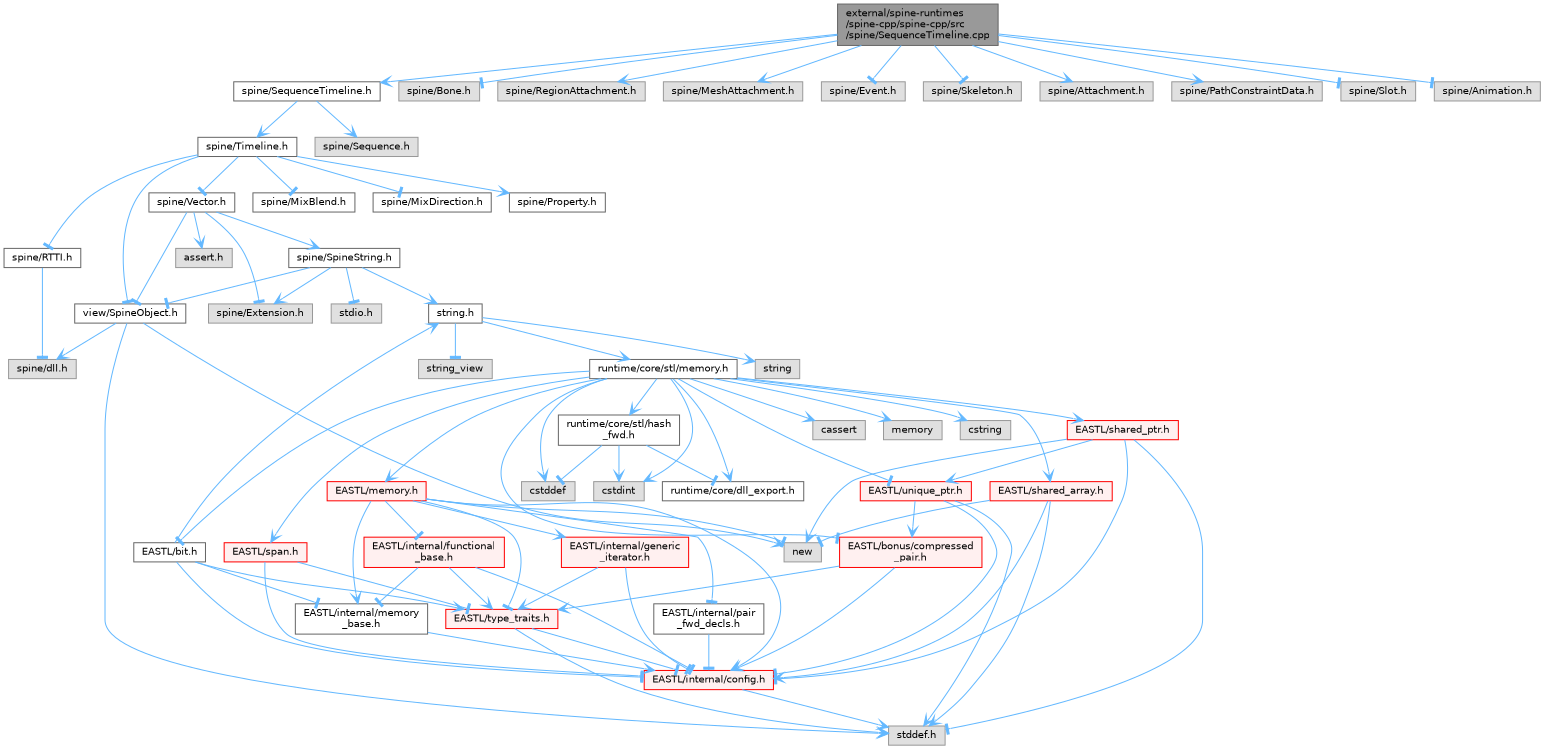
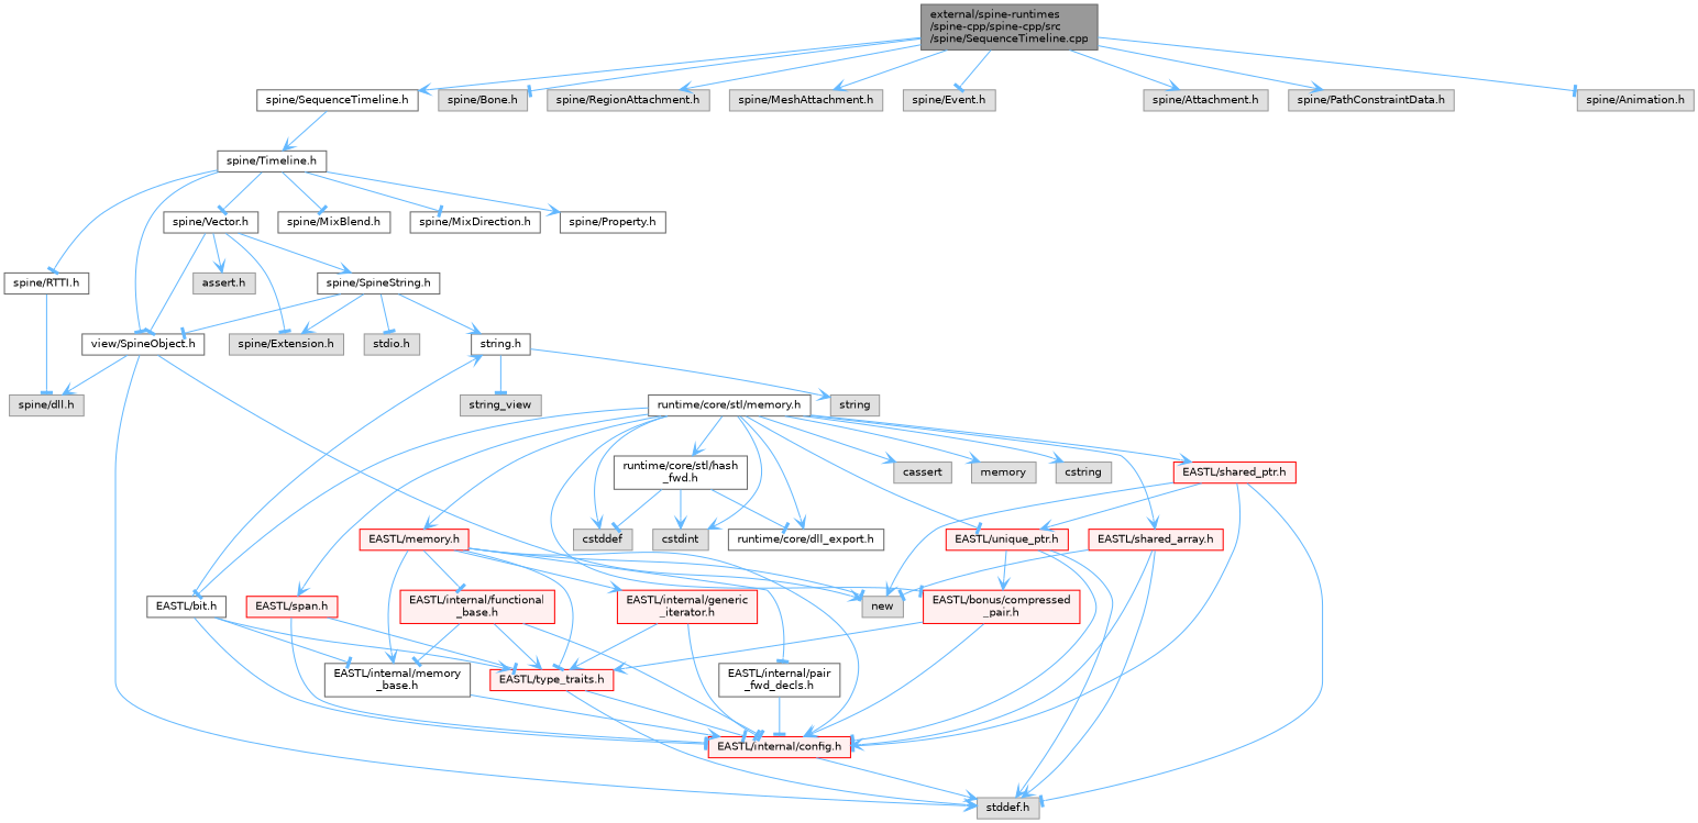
  digraph {
    node [color=grey60 fillcolor="#E0E0E0" fontname=Helvetica fontsize=10 shape=box style=filled]
    edge [arrowhead=vee color=steelblue1 fontname=Helvetica fontsize=10 labelfontname=Helvetica labelfontsize=10 style=solid]
    n1 [color=gray40 fillcolor=grey60 fontcolor=black height=0.2 label="external/spine-runtimes\l/spine-cpp/spine-cpp/src\l/spine/SequenceTimeline.cpp" width=0.4]
    n2 [color=grey40 fillcolor=white height=0.2 label="spine/SequenceTimeline.h" width=0.4]
    n3 [height=0.2 label="spine/Bone.h" width=0.4]
    n4 [height=0.2 label="spine/RegionAttachment.h" width=0.4]
    n5 [height=0.2 label="spine/MeshAttachment.h" width=0.4]
    n6 [height=0.2 label="spine/Event.h" width=0.4]
-   n7 [height=0.2 label="spine/Skeleton.h" width=0.4]
    n8 [height=0.2 label="spine/Attachment.h" width=0.4]
    n9 [height=0.2 label="spine/PathConstraintData.h" width=0.4]
-   n10 [height=0.2 label="spine/Slot.h" width=0.4]
    n11 [height=0.2 label="spine/Animation.h" width=0.4]
    n12 [color=grey40 fillcolor=white height=0.2 label="spine/Timeline.h" width=0.4]
-   n13 [height=0.2 label="spine/Sequence.h" width=0.4]
    n14 [color=grey40 fillcolor=white height=0.2 label="spine/RTTI.h" width=0.4]
    n15 [color=grey40 fillcolor=white height=0.2 label="spine/Vector.h" width=0.4]
    n16 [color=grey40 fillcolor=white height=0.2 label="view/SpineObject.h" width=0.4]
    n17 [color=grey40 fillcolor=white height=0.2 label="spine/MixBlend.h" width=0.4]
    n18 [color=grey40 fillcolor=white height=0.2 label="spine/MixDirection.h" width=0.4]
    n19 [color=grey40 fillcolor=white height=0.2 label="spine/Property.h" width=0.4]
    n20 [height=0.2 label="spine/dll.h" width=0.4]
    n21 [height=0.2 label="spine/Extension.h" width=0.4]
    n22 [color=grey40 fillcolor=white height=0.2 label="spine/SpineString.h" width=0.4]
    n23 [height=0.2 label="assert.h" width=0.4]
    n24 [height=0.2 label=new width=0.4]
    n25 [height=0.2 label="stddef.h" width=0.4]
    n26 [color=grey40 fillcolor=white height=0.2 label="string.h" width=0.4]
    n27 [height=0.2 label="stdio.h" width=0.4]
    n28 [height=0.2 label=string width=0.4]
    n29 [height=0.2 label=string_view width=0.4]
    n30 [color=grey40 fillcolor=white height=0.2 label="runtime/core/stl/memory.h" width=0.4]
    n31 [height=0.2 label=cstddef width=0.4]
    n32 [height=0.2 label=cstdint width=0.4]
    n33 [height=0.2 label=cassert width=0.4]
    n34 [height=0.2 label=memory width=0.4]
    n35 [height=0.2 label=cstring width=0.4]
    n36 [color=grey40 fillcolor=white height=0.2 label="EASTL/bit.h" width=0.4]
    n37 [color=red fillcolor="#FFF0F0" height=0.2 label="EASTL/memory.h" width=0.4]
    n38 [color=red fillcolor="#FFF0F0" height=0.2 label="EASTL/shared_array.h" width=0.4]
    n39 [color=red fillcolor="#FFF0F0" height=0.2 label="EASTL/unique_ptr.h" width=0.4]
    n40 [color=red fillcolor="#FFF0F0" height=0.2 label="EASTL/bonus/compressed\l_pair.h" width=0.4]
    n41 [color=red fillcolor="#FFF0F0" height=0.2 label="EASTL/shared_ptr.h" width=0.4]
    n42 [color=red fillcolor="#FFF0F0" height=0.2 label="EASTL/span.h" width=0.4]
    n43 [color=grey40 fillcolor=white height=0.2 label="runtime/core/dll_export.h" width=0.4]
    n44 [color=grey40 fillcolor=white height=0.2 label="runtime/core/stl/hash\l_fwd.h" width=0.4]
    n45 [color=red fillcolor="#FFF0F0" height=0.2 label="EASTL/internal/config.h" width=0.4]
    n46 [color=grey40 fillcolor=white height=0.2 label="EASTL/internal/memory\l_base.h" width=0.4]
    n47 [color=red fillcolor="#FFF0F0" height=0.2 label="EASTL/type_traits.h" width=0.4]
    n48 [color=red fillcolor="#FFF0F0" height=0.2 label="EASTL/internal/generic\l_iterator.h" width=0.4]
    n49 [color=grey40 fillcolor=white height=0.2 label="EASTL/internal/pair\l_fwd_decls.h" width=0.4]
    n50 [color=red fillcolor="#FFF0F0" height=0.2 label="EASTL/internal/functional\l_base.h" width=0.4]
    n1 -> n2
    n1 -> n3 [arrowhead=tee]
    n1 -> n4
    n1 -> n5
    n1 -> n6 [arrowhead=tee]
-   n1 -> n7 [arrowhead=tee]
    n1 -> n8
    n1 -> n9
-   n1 -> n10 [arrowhead=tee]
    n1 -> n11 [arrowhead=tee]
    n2 -> n12
-   n2 -> n13
    n12 -> n14 [arrowhead=tee]
    n12 -> n15 [arrowhead=tee]
    n12 -> n16 [arrowhead=tee]
    n12 -> n17 [arrowhead=tee]
    n12 -> n18 [arrowhead=tee]
    n12 -> n19
    n14 -> n20 [arrowhead=tee]
    n15 -> n16 [arrowhead=tee]
    n15 -> n21 [arrowhead=tee]
    n15 -> n22
    n15 -> n23
    n16 -> n20
    n16 -> n24
    n16 -> n25
    n22 -> n16 [arrowhead=tee]
    n22 -> n21
    n22 -> n26
    n22 -> n27 [arrowhead=tee]
    n26 -> n28
    n26 -> n29 [arrowhead=tee]
-   n26 -> n30
    n30 -> n31
    n30 -> n32
    n30 -> n33
    n30 -> n34
    n30 -> n35
    n30 -> n36 [arrowhead=tee]
    n30 -> n37
    n30 -> n38
    n30 -> n39 [arrowhead=tee]
    n30 -> n40 [arrowhead=tee]
    n30 -> n41
    n30 -> n42
    n30 -> n43
    n30 -> n44
    n36 -> n26
    n36 -> n45 [arrowhead=tee]
    n36 -> n46 [arrowhead=tee]
    n36 -> n47
    n37 -> n24 [arrowhead=tee]
    n37 -> n45
    n37 -> n46
    n37 -> n47 [arrowhead=tee]
    n37 -> n48
    n37 -> n49 [arrowhead=tee]
    n37 -> n50 [arrowhead=tee]
    n38 -> n24 [arrowhead=tee]
    n38 -> n25
    n38 -> n45
    n39 -> n25
    n39 -> n40
    n39 -> n45 [arrowhead=tee]
    n40 -> n45
    n40 -> n47
    n41 -> n24
    n41 -> n25 [arrowhead=tee]
    n41 -> n39
    n41 -> n45 [arrowhead=tee]
    n42 -> n45 [arrowhead=tee]
    n42 -> n47 [arrowhead=tee]
    n44 -> n31 [arrowhead=tee]
    n44 -> n32
    n44 -> n43 [arrowhead=tee]
    n45 -> n25
    n46 -> n45
    n47 -> n25
    n47 -> n45 [arrowhead=tee]
    n48 -> n45 [arrowhead=tee]
    n48 -> n47
    n49 -> n45 [arrowhead=tee]
    n50 -> n45 [arrowhead=tee]
    n50 -> n46 [arrowhead=tee]
    n50 -> n47
  }
